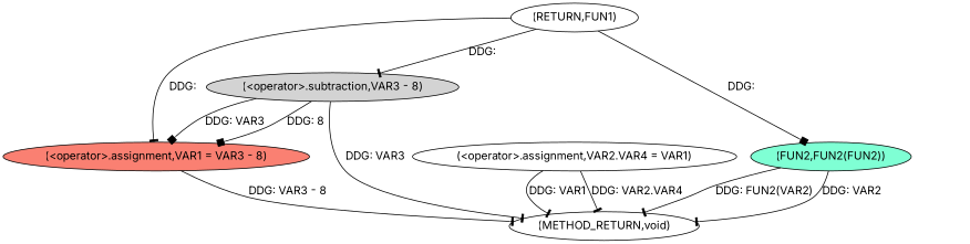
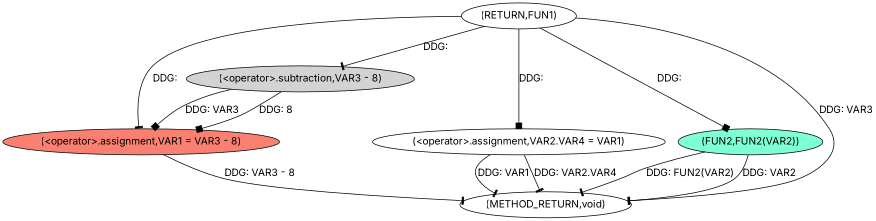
  digraph {
    fontname=Inter
    node [fillcolor=white fontname=Inter style=filled]
    edge [arrowhead=tee fontname=Inter]
    n1 [label="(RETURN,FUN1)"]
    n2 [fillcolor=salmon label="(<operator>.assignment,VAR1 = VAR3 - 8)"]
    n3 [fillcolor=lightgrey label="(<operator>.subtraction,VAR3 - 8)"]
    n4 [label="(<operator>.assignment,VAR2.VAR4 = VAR1)"]
-   n5 [fillcolor=aquamarine label="(FUN2,FUN2(FUN2))"]
+   n5 [fillcolor=aquamarine label="(FUN2,FUN2(VAR2))"]
    n6 [label="(METHOD_RETURN,void)"]
    n1 -> n2 [label="DDG: "]
    n1 -> n3 [label="DDG: "]
+   n1 -> n4 [arrowhead=box label="DDG: "]
    n1 -> n5 [arrowhead=box label="DDG: "]
    n2 -> n6 [label="DDG: VAR3 - 8"]
    n3 -> n2 [arrowhead=box label="DDG: VAR3"]
    n3 -> n2 [arrowhead=box label="DDG: 8"]
-   n3 -> n6 [label="DDG: VAR3"]
+   n1 -> n6 [label="DDG: VAR3"]
    n4 -> n6 [label="DDG: VAR1"]
    n4 -> n6 [label="DDG: VAR2.VAR4"]
    n5 -> n6 [label="DDG: FUN2(VAR2)"]
    n5 -> n6 [label="DDG: VAR2"]
  }
